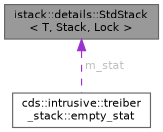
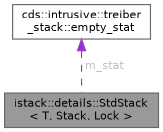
  digraph {
    node [color=gray40 fontname=Helvetica fontsize=10 shape=box style=filled]
    n1 [fillcolor=grey60 fontcolor=black height=0.2 label="istack::details::StdStack\l\< T, Stack, Lock \>" width=0.4]
    n2 [fillcolor=white height=0.2 label="cds::intrusive::treiber\l_stack::empty_stat" width=0.4]
-   n1 -> n2 [color=darkorchid3 dir=back fontcolor=grey fontname=Helvetica fontsize=10 label=" m_stat" labelfontname=Helvetica labelfontsize=10 style=dashed]
+   n2 -> n1 [color=darkorchid3 dir=back fontcolor=grey fontname=Helvetica fontsize=10 label=" m_stat" labelfontname=Helvetica labelfontsize=10 style=dashed]
  }
